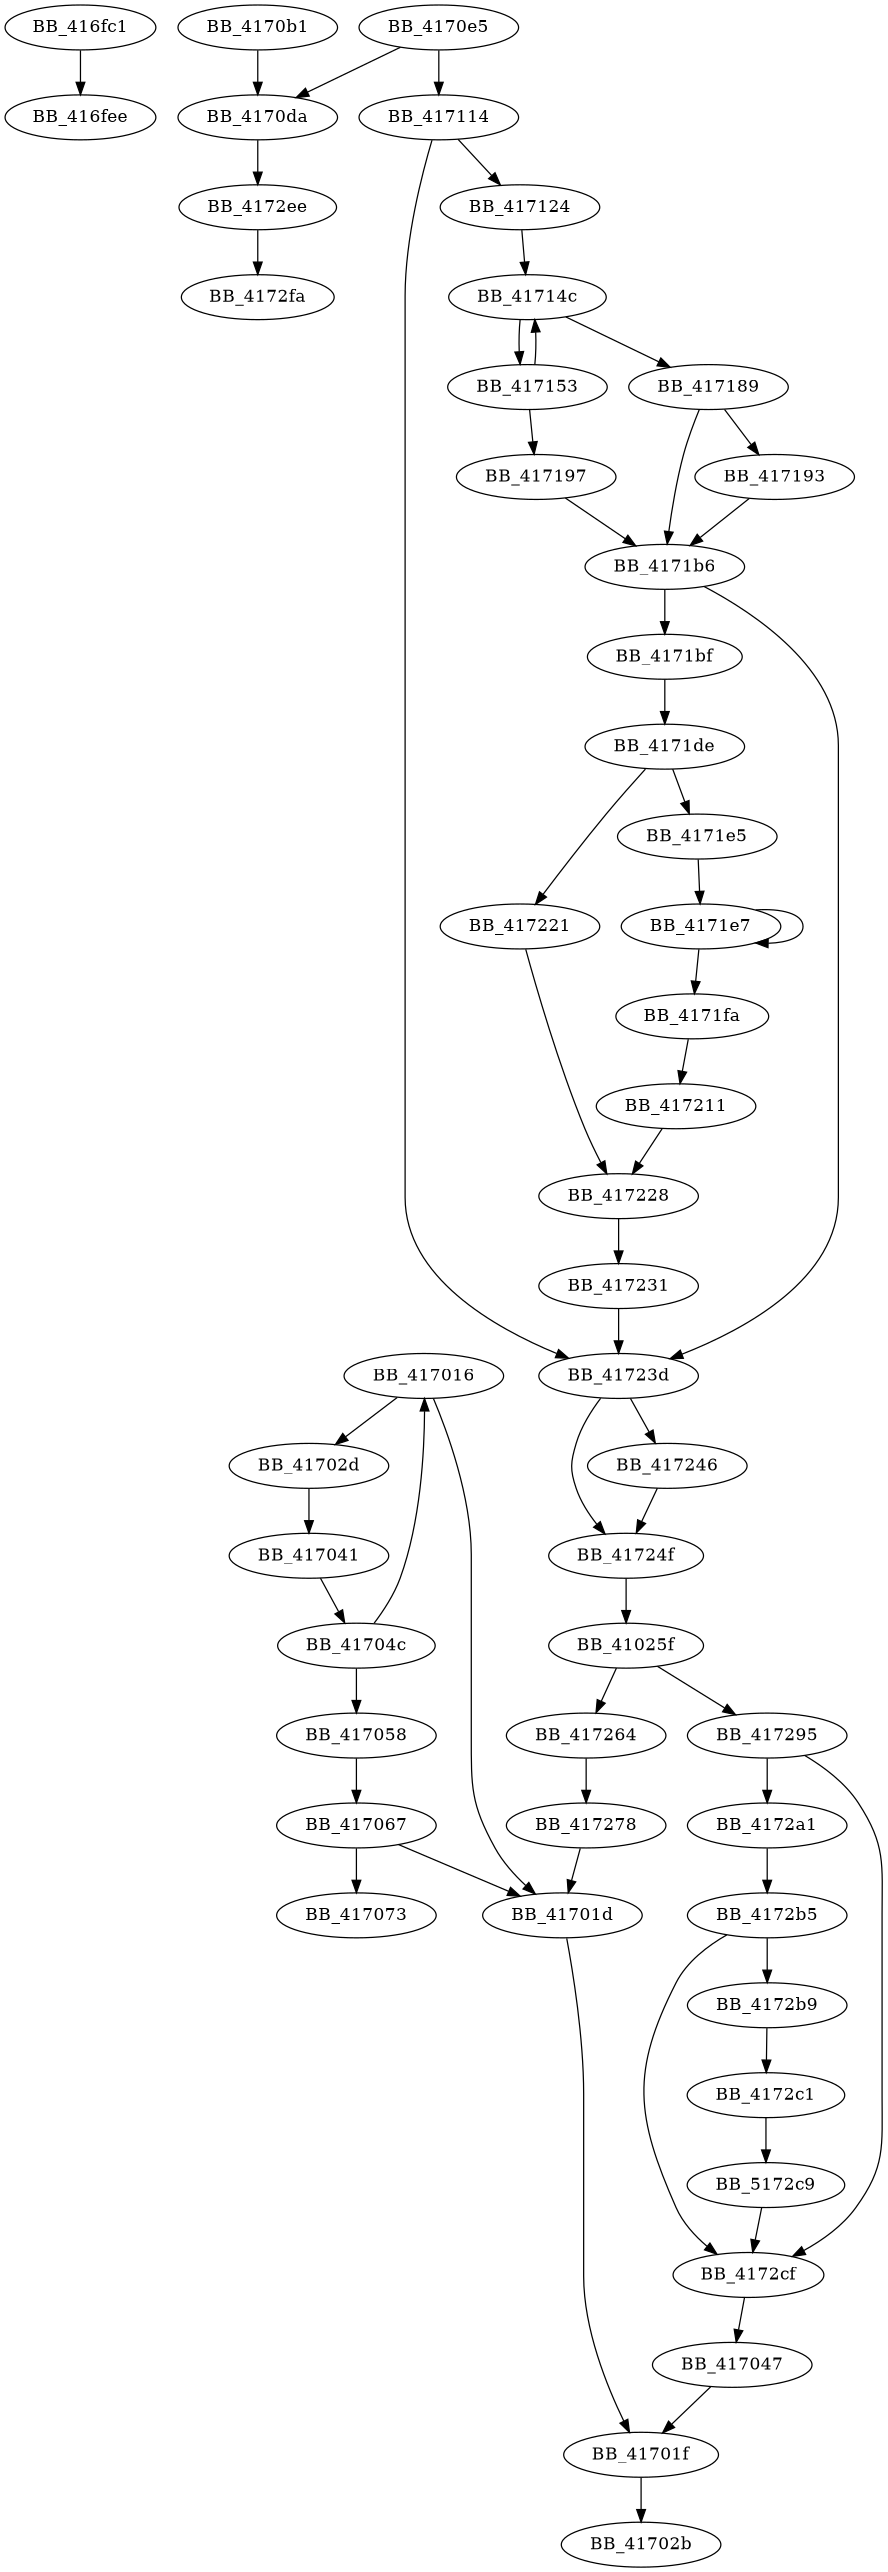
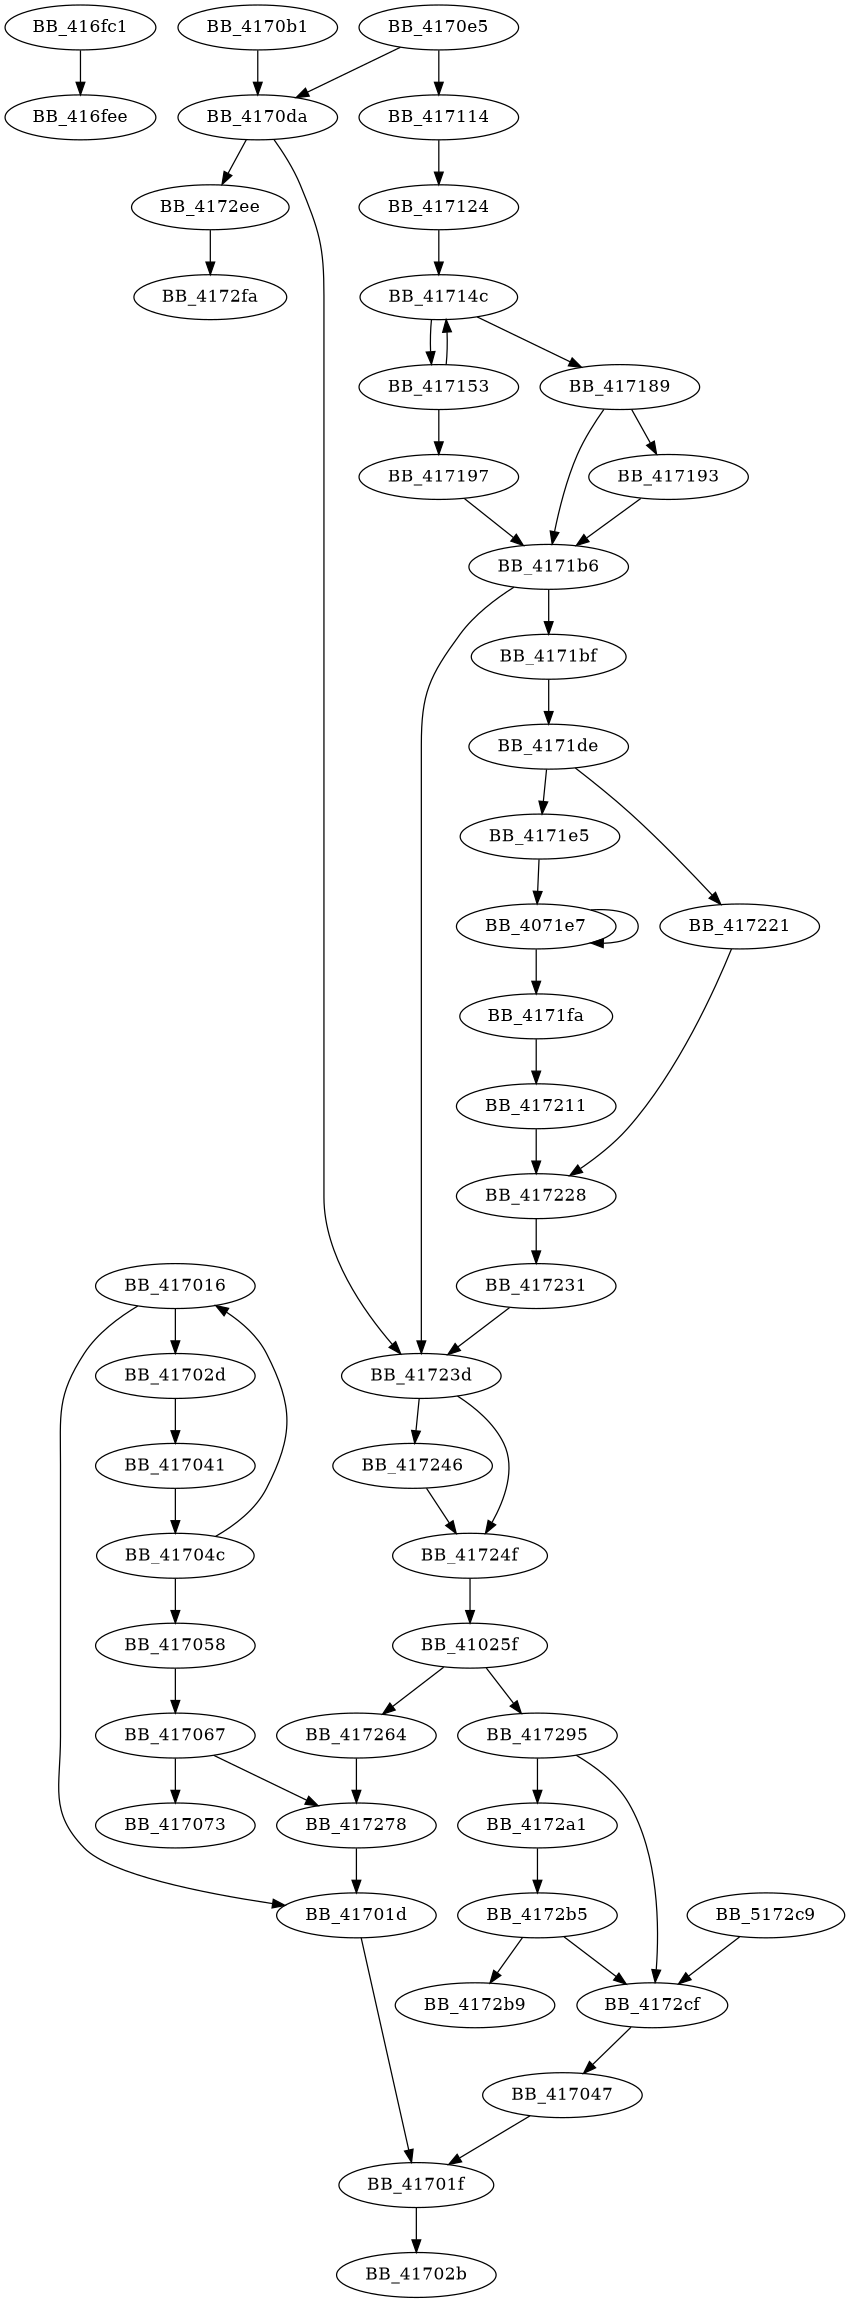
  digraph {
    BB_416fc1
    BB_416fee
    BB_417016
    BB_41701d
    BB_41702d
    BB_41701f
    BB_417041
    BB_41702b
    BB_41704c
    BB_417047
    BB_417058
    BB_417067
    BB_417073
    BB_4170b1
    BB_4170da
    BB_4172ee
    BB_4170e5
    BB_417114
    BB_4172fa
    BB_417124
    BB_41723d
    BB_41714c
    BB_417246
    BB_41724f
    BB_417153
    BB_417189
    n27 [label=BB_41025f]
    n28 [label=BB_417197]
    BB_4171b6
    BB_417193
    BB_4171bf
    BB_4171de
    BB_417231
    BB_4171e5
    BB_417221
-   BB_4171e7
+   BB_4171e7 [label=BB_4071e7]
    BB_417228
    BB_4171fa
    BB_417211
    BB_417264
    BB_417295
    BB_417278
    BB_4172a1
    BB_4172cf
    BB_4172b5
    BB_4172b9
-   BB_4172c1
    n48 [label=BB_5172c9]
    BB_416fc1 -> BB_416fee
    BB_417016 -> BB_41701d
    BB_417016 -> BB_41702d
    BB_41701d -> BB_41701f
    BB_41702d -> BB_417041
    BB_41701f -> BB_41702b
    BB_417041 -> BB_41704c
    BB_41704c -> BB_417016
    BB_41704c -> BB_417058
    BB_417047 -> BB_41701f
    BB_417058 -> BB_417067
-   BB_417067 -> BB_41701d
+   BB_417067 -> BB_417278
    BB_417067 -> BB_417073
    BB_4170b1 -> BB_4170da
    BB_4170da -> BB_4172ee
    BB_4172ee -> BB_4172fa
    BB_4170e5 -> BB_4170da
    BB_4170e5 -> BB_417114
    BB_417114 -> BB_417124
-   BB_417114 -> BB_41723d
+   BB_4170da -> BB_41723d
    BB_417124 -> BB_41714c
    BB_41723d -> BB_417246
    BB_41723d -> BB_41724f
    BB_41714c -> BB_417153
    BB_41714c -> BB_417189
    BB_417246 -> BB_41724f
    BB_41724f -> n27
    BB_417153 -> BB_41714c
    BB_417153 -> n28
    BB_417189 -> BB_4171b6
    BB_417189 -> BB_417193
    n27 -> BB_417264
    n27 -> BB_417295
    n28 -> BB_4171b6
    BB_4171b6 -> BB_41723d
    BB_4171b6 -> BB_4171bf
    BB_417193 -> BB_4171b6
    BB_4171bf -> BB_4171de
    BB_4171de -> BB_4171e5
    BB_4171de -> BB_417221
    BB_417231 -> BB_41723d
    BB_4171e5 -> BB_4171e7
    BB_417221 -> BB_417228
    BB_4171e7 -> BB_4171e7
    BB_4171e7 -> BB_4171fa
    BB_417228 -> BB_417231
    BB_4171fa -> BB_417211
    BB_417211 -> BB_417228
    BB_417264 -> BB_417278
    BB_417295 -> BB_4172a1
    BB_417295 -> BB_4172cf
    BB_417278 -> BB_41701d
    BB_4172a1 -> BB_4172b5
    BB_4172cf -> BB_417047
    BB_4172b5 -> BB_4172cf
    BB_4172b5 -> BB_4172b9
-   BB_4172b9 -> BB_4172c1
-   BB_4172c1 -> n48
    n48 -> BB_4172cf
  }
